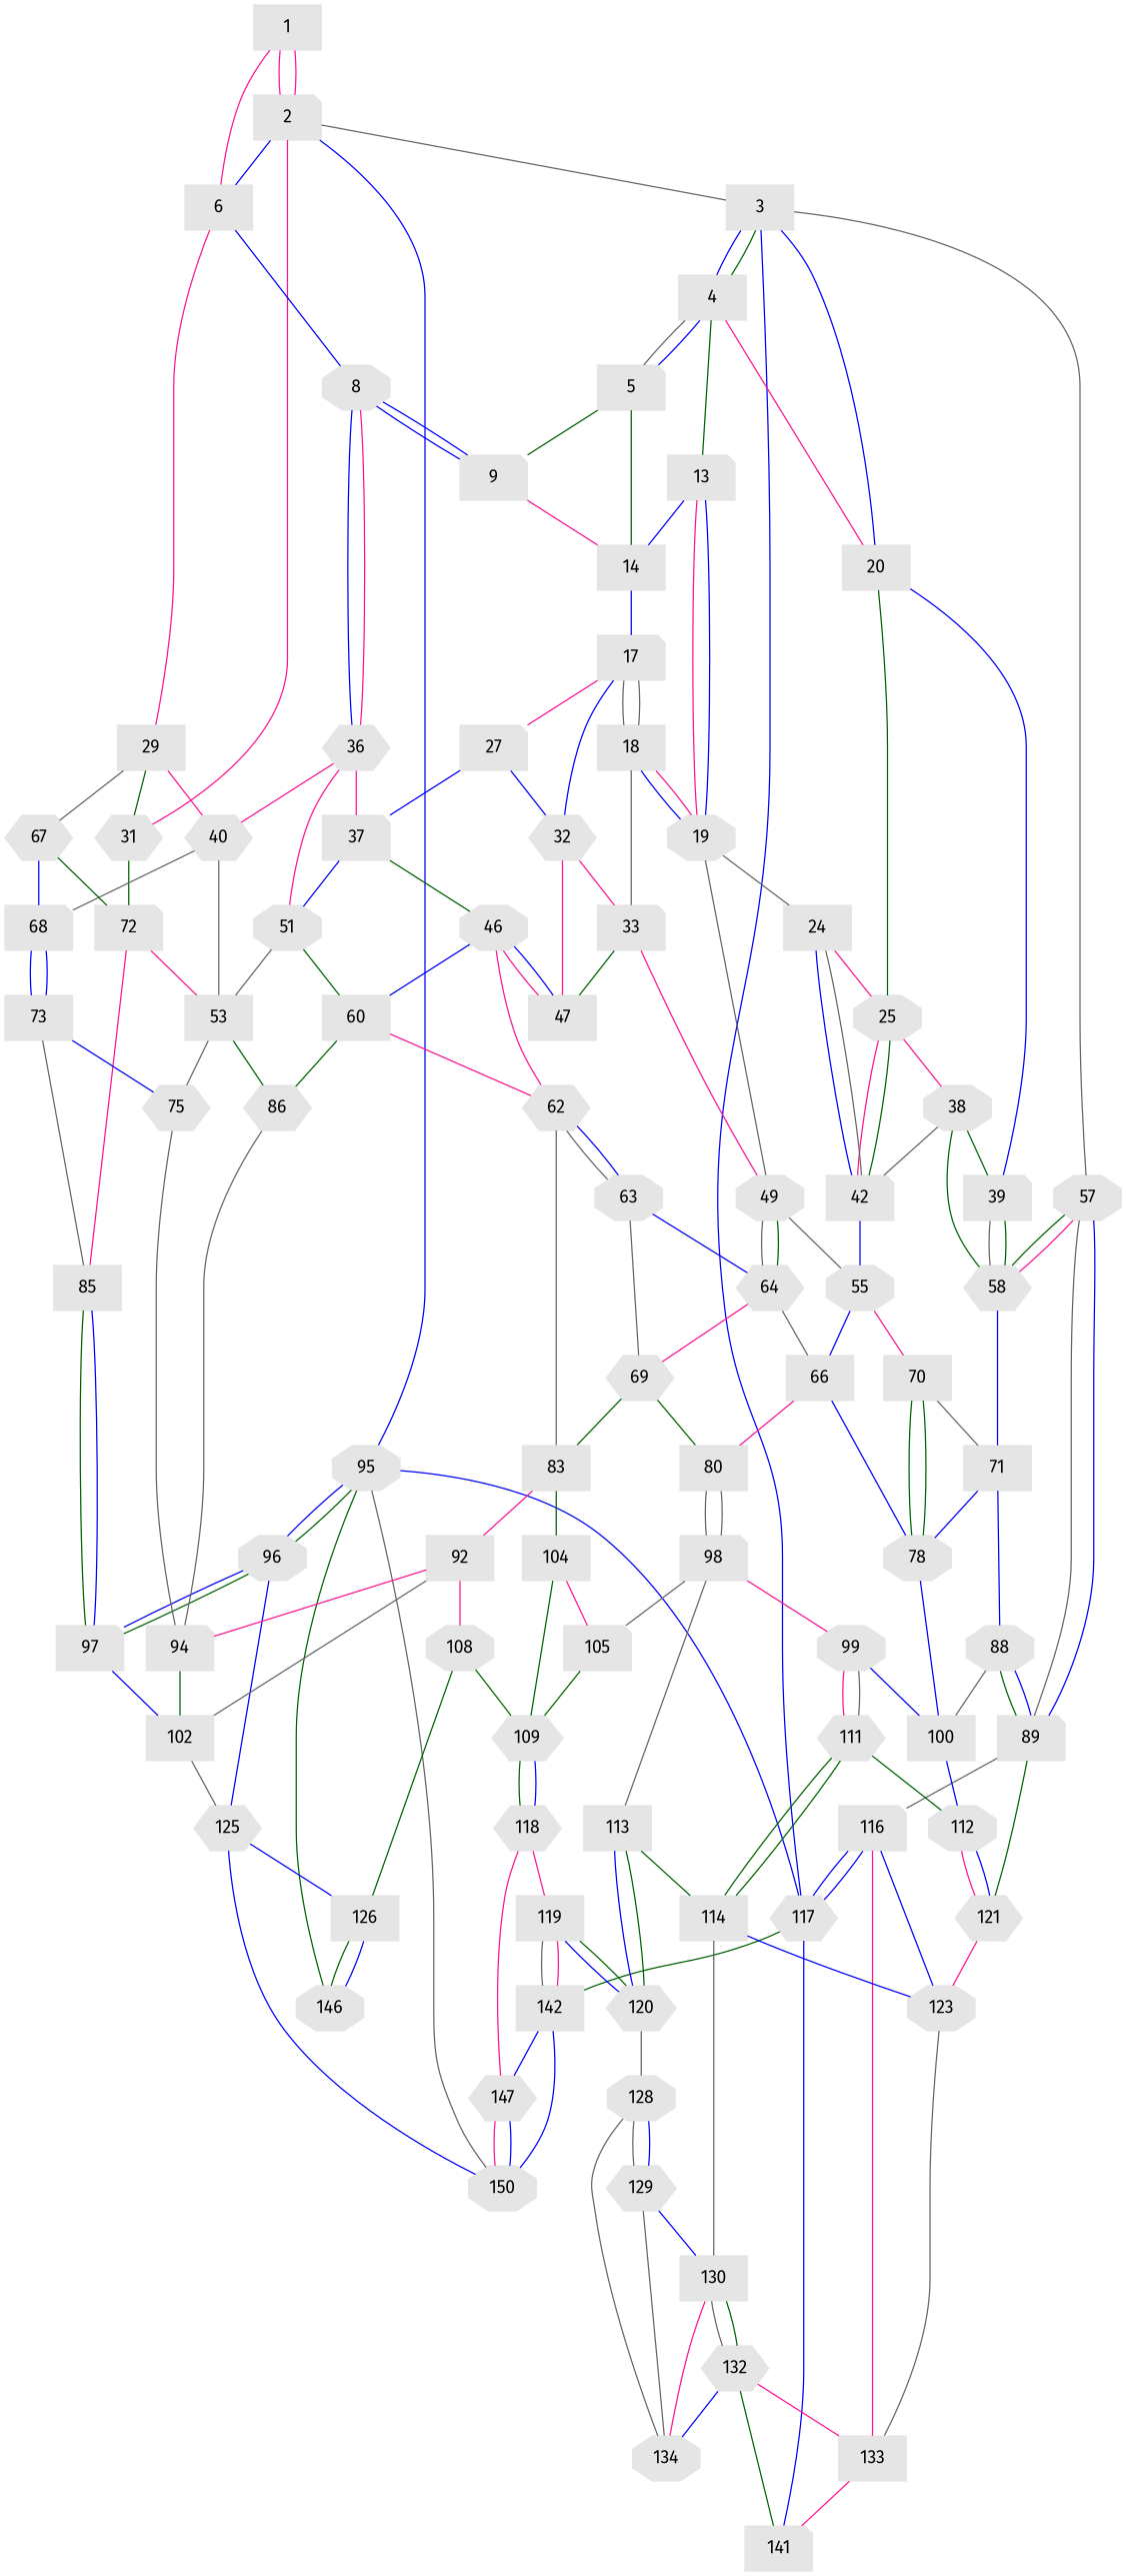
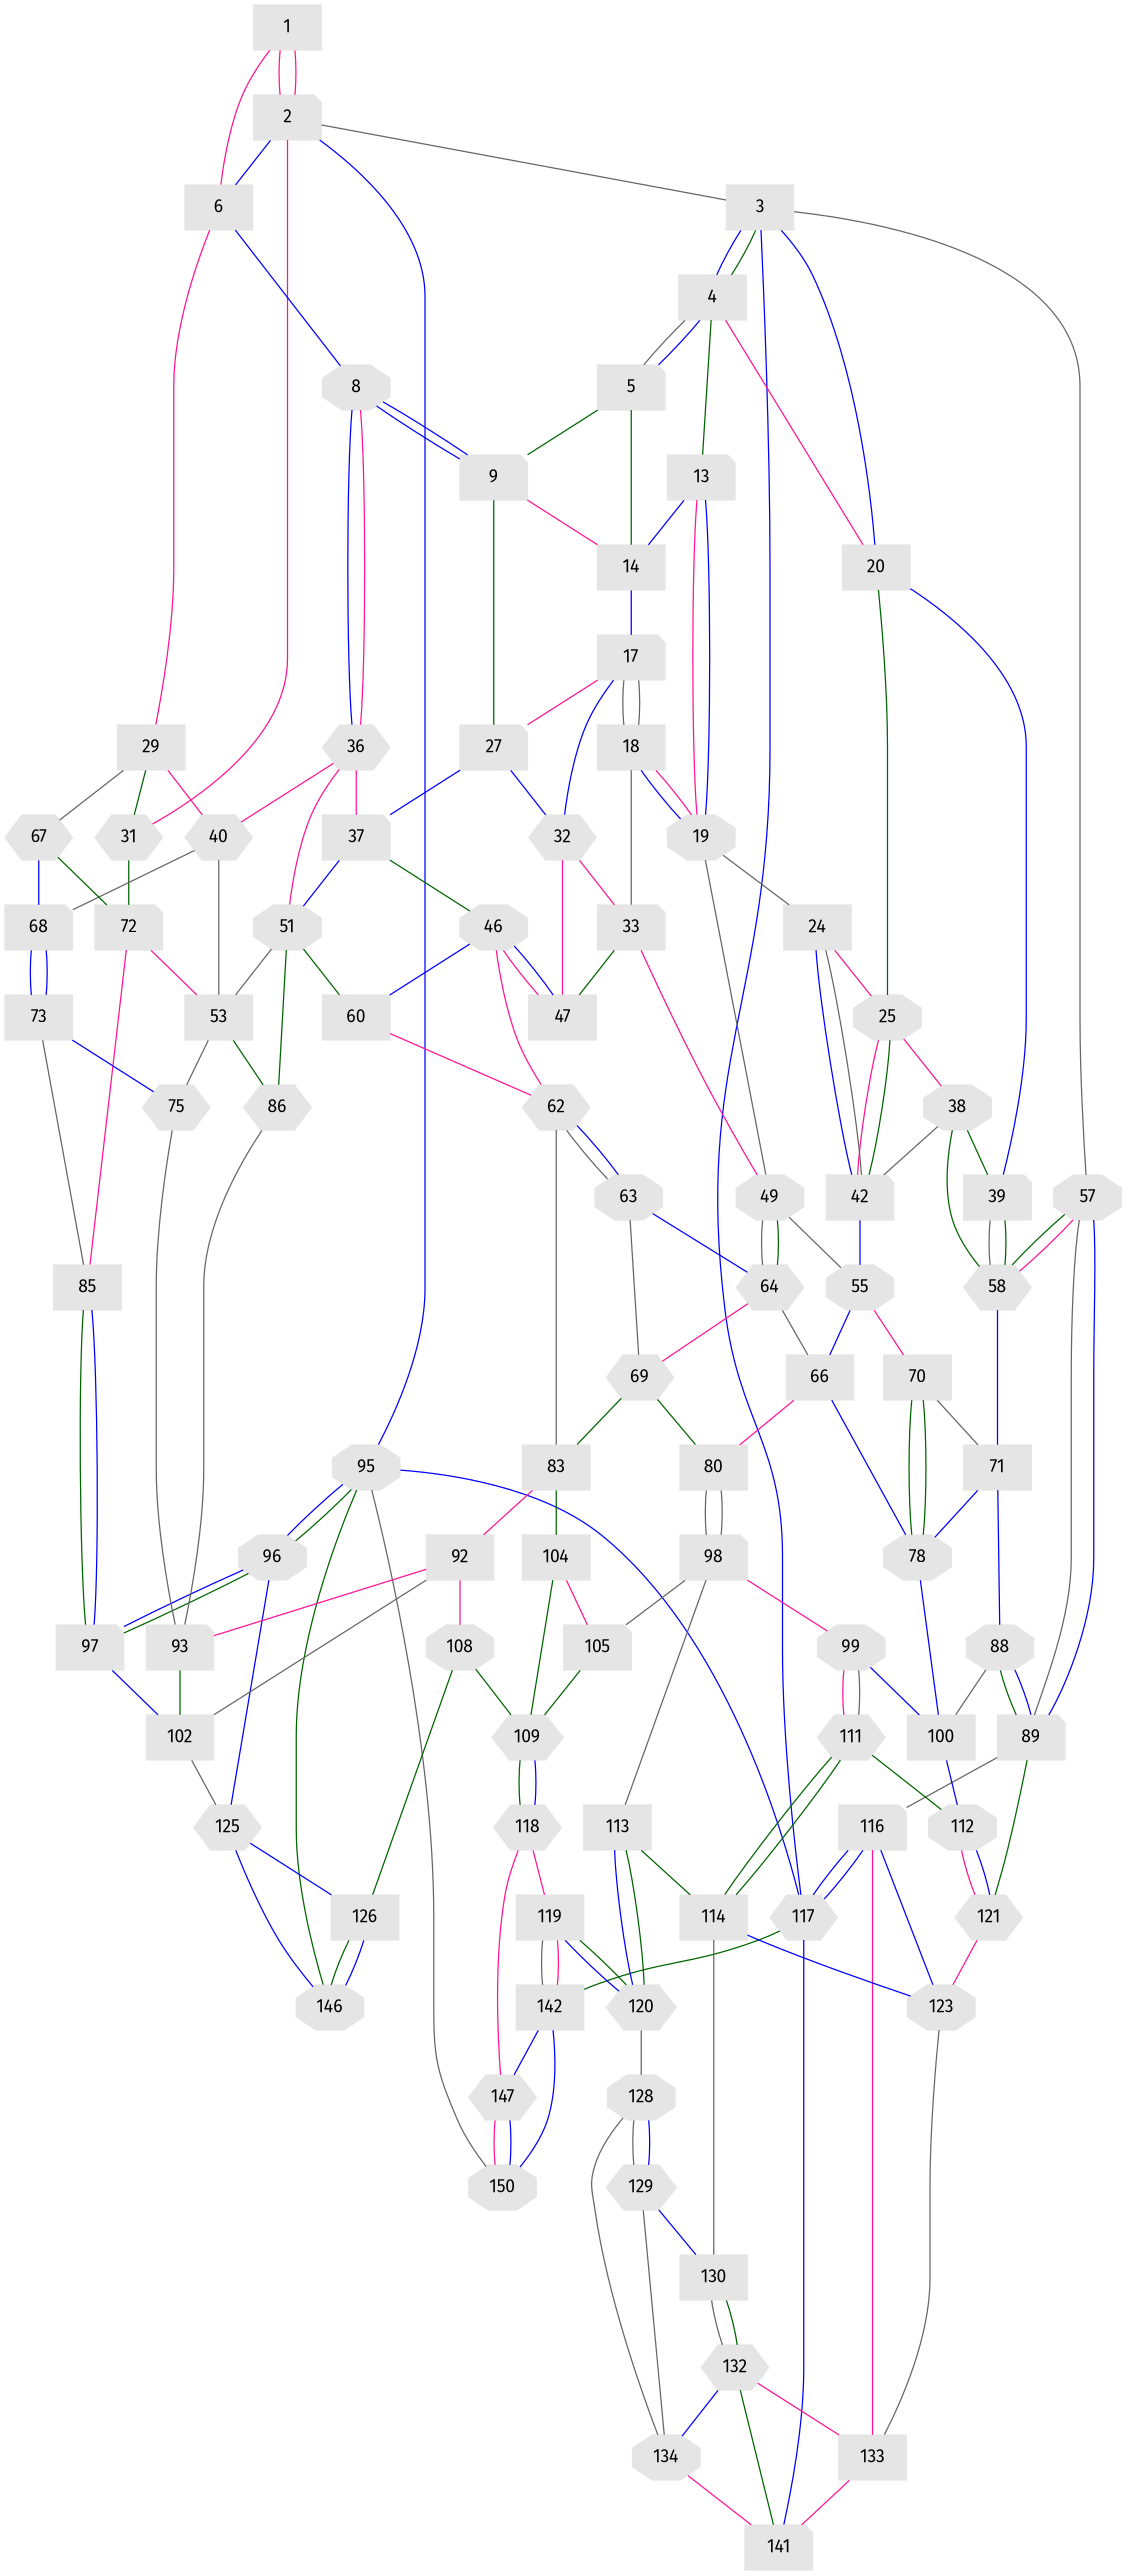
  graph {
    fontname="Fira Sans"
    node [color=gray90 fontname="Fira Sans" shape=box style=filled]
    edge [color=blue fontname="Fira Sans"]
    2 [shape=note super="+15"]
    1
    6 [super="+7"]
    3 [super="+22"]
    31 [shape=hexagon]
    95 [shape=octagon super="+149"]
    8 [shape=octagon]
    29 [super="+30"]
    4 [super="+12"]
    20 [super="+21"]
    57 [shape=octagon]
    117 [shape=hexagon super="+144"]
    72 [shape=note super="+81"]
    96 [shape=octagon]
    146 [shape=octagon super="+148"]
    150 [shape=octagon]
    5 [shape=note super="+11"]
    13 [shape=note]
    25 [shape=octagon super="+26"]
    39 [shape=note]
    58 [shape=hexagon super="+59"]
    89 [shape=note super="+115"]
    141 [shape=note super="+145"]
    142 [super="+143"]
    9 [shape=note super="+10"]
    14 [super="+16"]
    19 [shape=octagon super="+23"]
    27 [shape=note super="+34"]
    17 [shape=note super="+28"]
    36 [shape=hexagon super="+41"]
    40 [shape=hexagon super="+52"]
    67 [shape=hexagon]
    37 [shape=note super="+45"]
    51 [shape=octagon super="+54"]
    32 [shape=hexagon super="+35"]
    24
    49 [shape=octagon super="+50"]
    18
    33 [shape=note super="+48"]
    47
    42 [shape=note super="+43"]
    55 [shape=octagon super="+56"]
    64 [shape=hexagon super="+65"]
    38 [shape=octagon super="+44"]
    46 [shape=octagon super="+61"]
    53 [super="+76"]
    68 [shape=note]
    85
    60 [super="+84"]
    62 [shape=hexagon super="+82"]
    71 [super="+87"]
    75 [shape=hexagon]
    86 [shape=hexagon]
    73 [super="+74"]
    66 [super="+77"]
    70
    63 [shape=octagon]
    83 [super="+91"]
    69 [shape=hexagon super="+79"]
-   93 [shape=note super="+94" label=94]
+   93 [shape=note super="+94"]
    78 [shape=octagon super="+90"]
    80
    116 [shape=note super="+131"]
    121 [shape=hexagon]
    88 [shape=octagon]
    92 [super="+103"]
    104
    100 [super="+101"]
    98 [shape=note super="+106"]
    97 [shape=note]
    102 [super="+107"]
    112 [shape=octagon]
    99 [shape=octagon]
    105 [shape=note]
    113
    108 [shape=octagon super="+127"]
    109 [shape=hexagon super="+110"]
    123 [shape=octagon super="+124"]
    133 [super="+138"]
    125 [shape=hexagon super="+139"]
    126
    111 [shape=hexagon]
    114 [super="+122"]
    120 [shape=hexagon]
    118 [shape=hexagon super="+137"]
    119
    147 [shape=hexagon]
    130
    128 [shape=octagon]
    132 [shape=hexagon super="+135"]
    129 [shape=hexagon]
    134 [shape=octagon super="+140"]
    2 -- 6
    2 -- 3 [color=gray40]
    2 -- 31 [color=deeppink]
    2 -- 95
    1 -- 2 [color=deeppink]
    1 -- 2 [color=deeppink]
    1 -- 6 [color=deeppink]
    6 -- 8
    6 -- 29 [color=deeppink]
    3 -- 4
    3 -- 4 [color=darkgreen]
    3 -- 20
    3 -- 57 [color=gray40]
    3 -- 117
    31 -- 72 [color=darkgreen]
    95 -- 117
    95 -- 96
    95 -- 96 [color=darkgreen]
    95 -- 146 [color=darkgreen]
    95 -- 150 [color=gray40]
    8 -- 9
    8 -- 9
    8 -- 36
    8 -- 36 [color=deeppink]
    29 -- 31 [color=darkgreen]
    29 -- 40 [color=deeppink]
    29 -- 67 [color=gray40]
    4 -- 20 [color=deeppink]
    4 -- 5 [color=gray40]
    4 -- 5
    4 -- 13 [color=darkgreen]
    20 -- 25 [color=darkgreen]
    20 -- 39
    57 -- 58 [color=darkgreen]
    57 -- 58 [color=deeppink]
    57 -- 89 [color=gray40]
    57 -- 89
    117 -- 141
    117 -- 142 [color=darkgreen]
    72 -- 53 [color=deeppink]
    72 -- 85 [color=deeppink]
    96 -- 97
    96 -- 97 [color=darkgreen]
    96 -- 125
    5 -- 9 [color=darkgreen]
    5 -- 14 [color=darkgreen]
    13 -- 14
    13 -- 19 [color=deeppink]
    13 -- 19
    25 -- 42 [color=deeppink]
    25 -- 42 [color=darkgreen]
    25 -- 38 [color=deeppink]
    39 -- 58 [color=gray40]
    39 -- 58 [color=darkgreen]
    58 -- 71
    89 -- 116 [color=gray40]
    89 -- 121 [color=darkgreen]
    142 -- 150
    142 -- 147
    9 -- 14 [color=deeppink]
+   9 -- 27 [color=darkgreen]
    14 -- 17
    19 -- 24 [color=gray40]
    19 -- 49 [color=gray40]
    27 -- 37
    27 -- 32
    17 -- 27 [color=deeppink]
    17 -- 32
    17 -- 18 [color=gray40]
    17 -- 18 [color=gray40]
    36 -- 40 [color=deeppink]
    36 -- 37 [color=deeppink]
    36 -- 51 [color=deeppink]
    40 -- 53 [color=gray40]
    40 -- 68 [color=gray40]
    67 -- 72 [color=darkgreen]
    67 -- 68
    37 -- 51
    37 -- 46 [color=darkgreen]
    51 -- 53 [color=gray40]
    51 -- 60 [color=darkgreen]
    32 -- 33 [color=deeppink]
    32 -- 47 [color=deeppink]
    24 -- 25 [color=deeppink]
    24 -- 42
    24 -- 42 [color=gray40]
    49 -- 55 [color=gray40]
    49 -- 64 [color=gray40]
    49 -- 64 [color=darkgreen]
    18 -- 19
    18 -- 19 [color=deeppink]
    18 -- 33 [color=gray40]
    33 -- 49 [color=deeppink]
    33 -- 47 [color=darkgreen]
    42 -- 55
    55 -- 66
    55 -- 70 [color=deeppink]
    64 -- 66 [color=gray40]
    64 -- 69 [color=deeppink]
    38 -- 39 [color=darkgreen]
    38 -- 58 [color=darkgreen]
    38 -- 42 [color=gray40]
    46 -- 47 [color=deeppink]
    46 -- 47
    46 -- 60
    46 -- 62 [color=deeppink]
    53 -- 75 [color=gray40]
    53 -- 86 [color=darkgreen]
    68 -- 73
    68 -- 73
    85 -- 97 [color=darkgreen]
    85 -- 97
    60 -- 62 [color=deeppink]
-   60 -- 86 [color=darkgreen]
+   51 -- 86 [color=darkgreen]
    62 -- 63 [color=gray40]
    62 -- 63
    62 -- 83 [color=gray40]
    71 -- 78
    71 -- 88
    75 -- 93 [color=gray40]
    86 -- 93 [color=gray40]
    73 -- 85 [color=gray40]
    73 -- 75
    66 -- 78
    66 -- 80 [color=deeppink]
    70 -- 71 [color=gray40]
    70 -- 78 [color=darkgreen]
    70 -- 78 [color=darkgreen]
    63 -- 64
    63 -- 69 [color=gray40]
    83 -- 92 [color=deeppink]
    83 -- 104 [color=darkgreen]
    69 -- 83 [color=darkgreen]
    69 -- 80 [color=darkgreen]
    93 -- 102 [color=darkgreen]
    78 -- 100
    80 -- 98 [color=gray40]
    80 -- 98 [color=gray40]
    116 -- 117
    116 -- 117
    116 -- 123
    116 -- 133 [color=deeppink]
    121 -- 123 [color=deeppink]
    88 -- 89 [color=darkgreen]
    88 -- 89
    88 -- 100 [color=gray40]
    92 -- 93 [color=deeppink]
    92 -- 102 [color=gray40]
    92 -- 108 [color=deeppink]
    104 -- 105 [color=deeppink]
    104 -- 109 [color=darkgreen]
    100 -- 112
    98 -- 99 [color=deeppink]
    98 -- 105 [color=gray40]
    98 -- 113 [color=gray40]
    97 -- 102
    102 -- 125 [color=gray40]
    112 -- 121 [color=deeppink]
    112 -- 121
    99 -- 100
    99 -- 111 [color=deeppink]
    99 -- 111 [color=gray40]
    105 -- 109 [color=darkgreen]
    113 -- 114 [color=darkgreen]
    113 -- 120
    113 -- 120 [color=darkgreen]
    108 -- 109 [color=darkgreen]
    108 -- 126 [color=darkgreen]
    109 -- 118 [color=darkgreen]
    109 -- 118
    123 -- 133 [color=gray40]
    133 -- 141 [color=deeppink]
-   125 -- 150
+   125 -- 146
    125 -- 126
    126 -- 146 [color=darkgreen]
    126 -- 146
    111 -- 112 [color=darkgreen]
    111 -- 114 [color=darkgreen]
    111 -- 114 [color=darkgreen]
    114 -- 123
    114 -- 130 [color=gray40]
    120 -- 128 [color=gray40]
    118 -- 119 [color=deeppink]
    118 -- 147 [color=deeppink]
    119 -- 142 [color=gray40]
    119 -- 142 [color=deeppink]
    119 -- 120
    119 -- 120 [color=darkgreen]
    147 -- 150 [color=deeppink]
    147 -- 150
    130 -- 132 [color=gray40]
    130 -- 132 [color=darkgreen]
    128 -- 129 [color=gray40]
    128 -- 129
    128 -- 134 [color=gray40]
    132 -- 141 [color=darkgreen]
    132 -- 133 [color=deeppink]
    132 -- 134
    129 -- 130
    129 -- 134 [color=gray40]
-   134 -- 130 [color=deeppink]
+   134 -- 141 [color=deeppink]
  }
